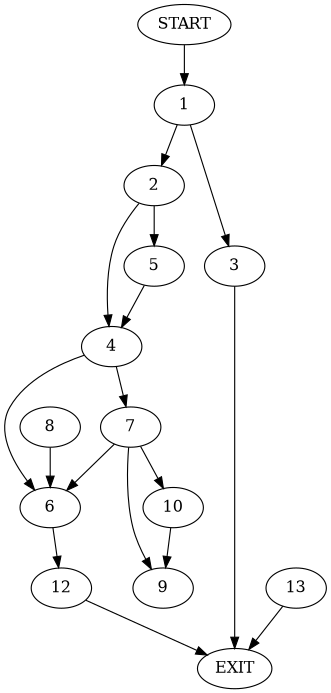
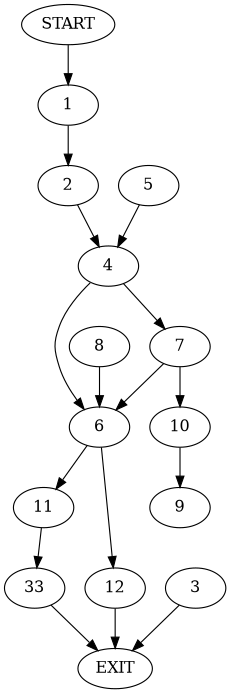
  digraph {
    n1 [label=START]
    1
    2
    3
    n5 [label=EXIT]
    4
    5
    6
    7
+   11
    12
    9
    10
    8
-   13
+   13 [label=33]
    n1 -> 1
    1 -> 2
-   1 -> 3
    2 -> 4
-   2 -> 5
    3 -> n5
    4 -> 6
    4 -> 7
    5 -> 4
+   6 -> 11
    6 -> 12
    7 -> 6
-   7 -> 9
    7 -> 10
+   11 -> 13
    12 -> n5
    10 -> 9
    8 -> 6
    13 -> n5
  }
